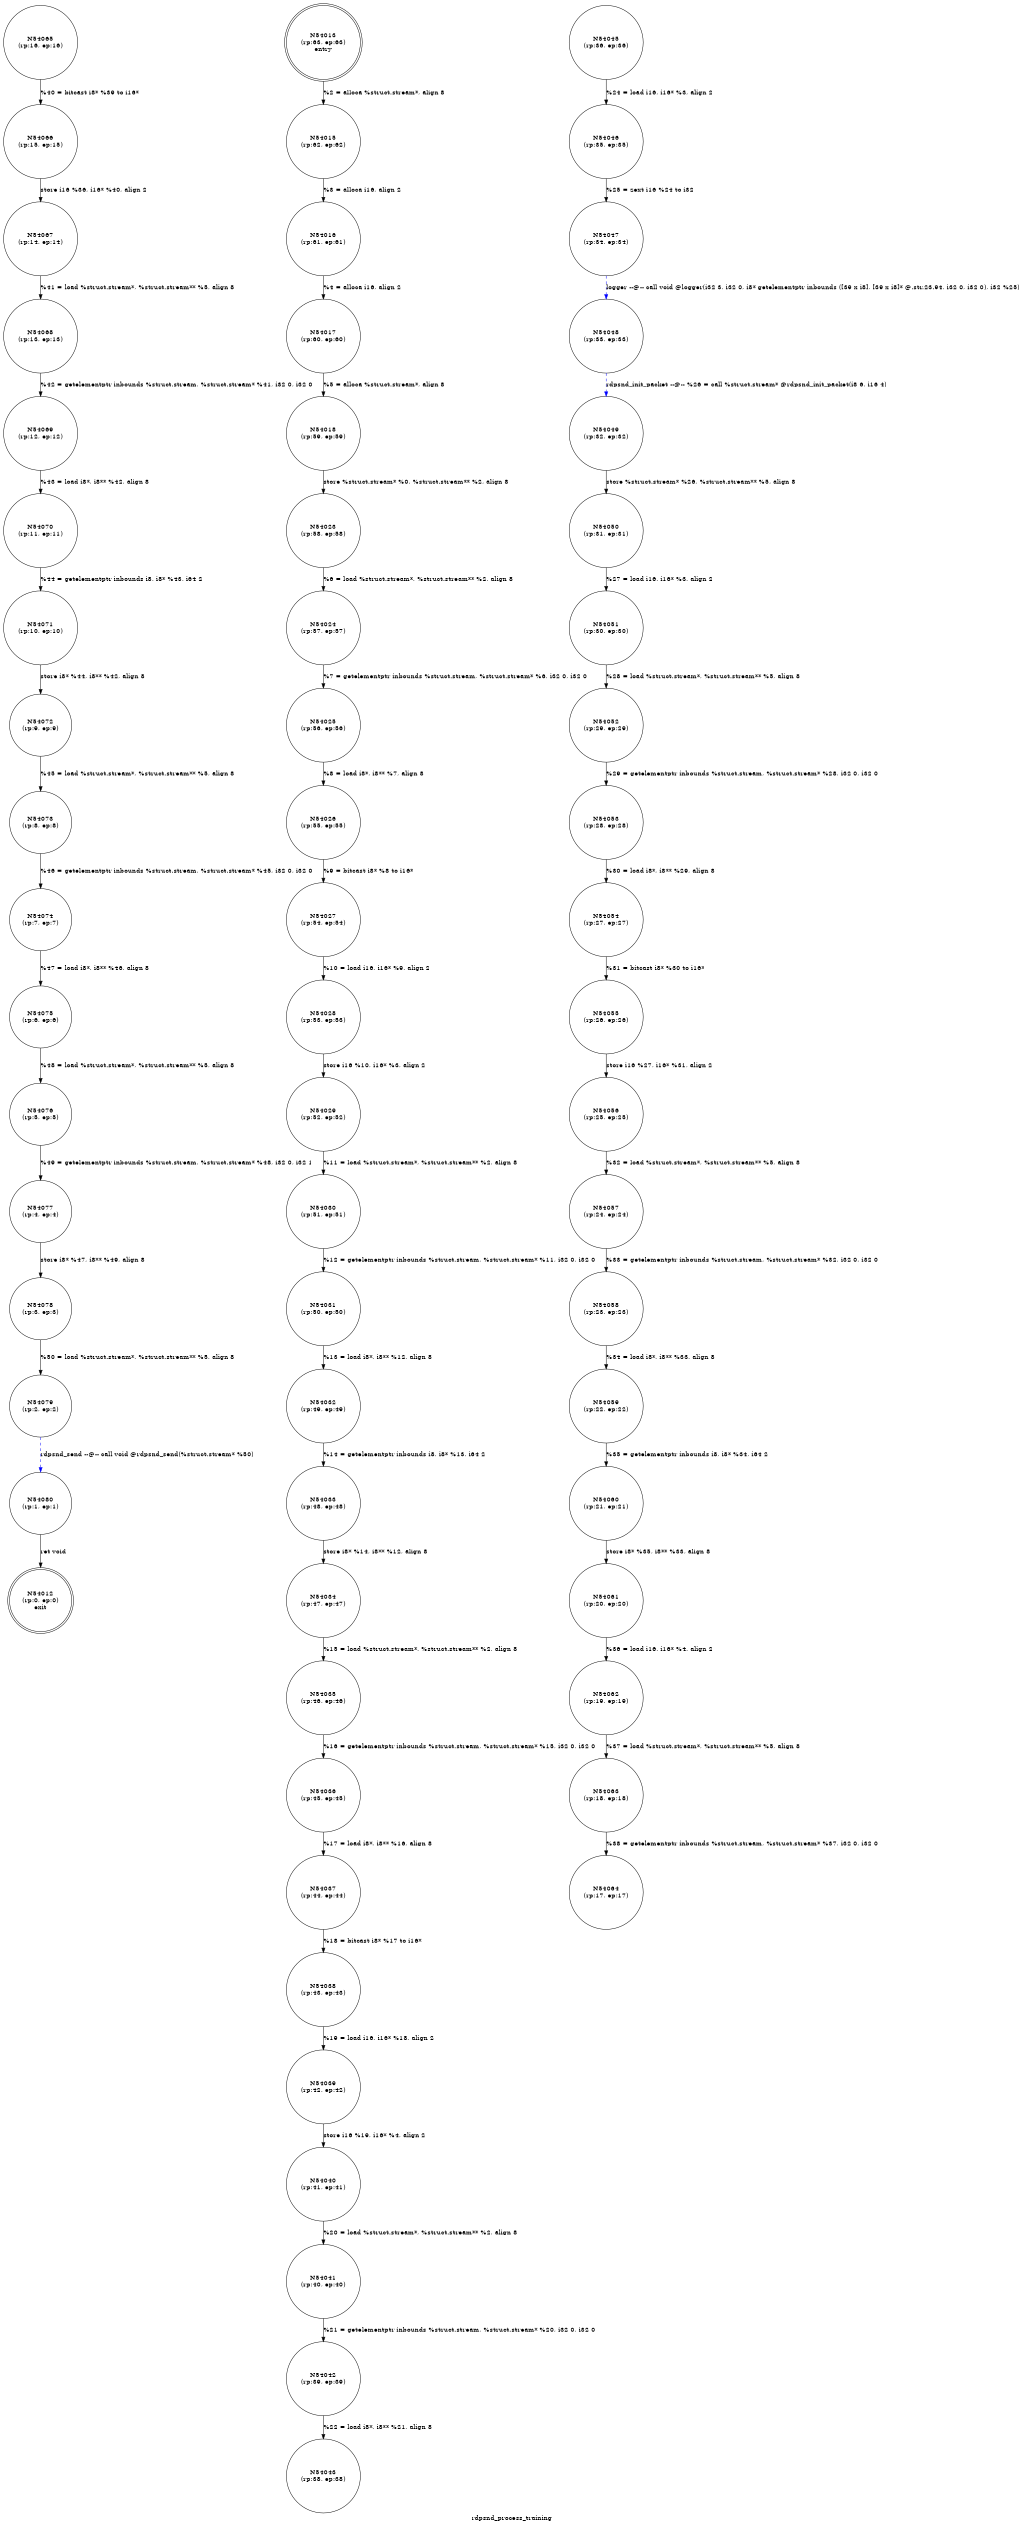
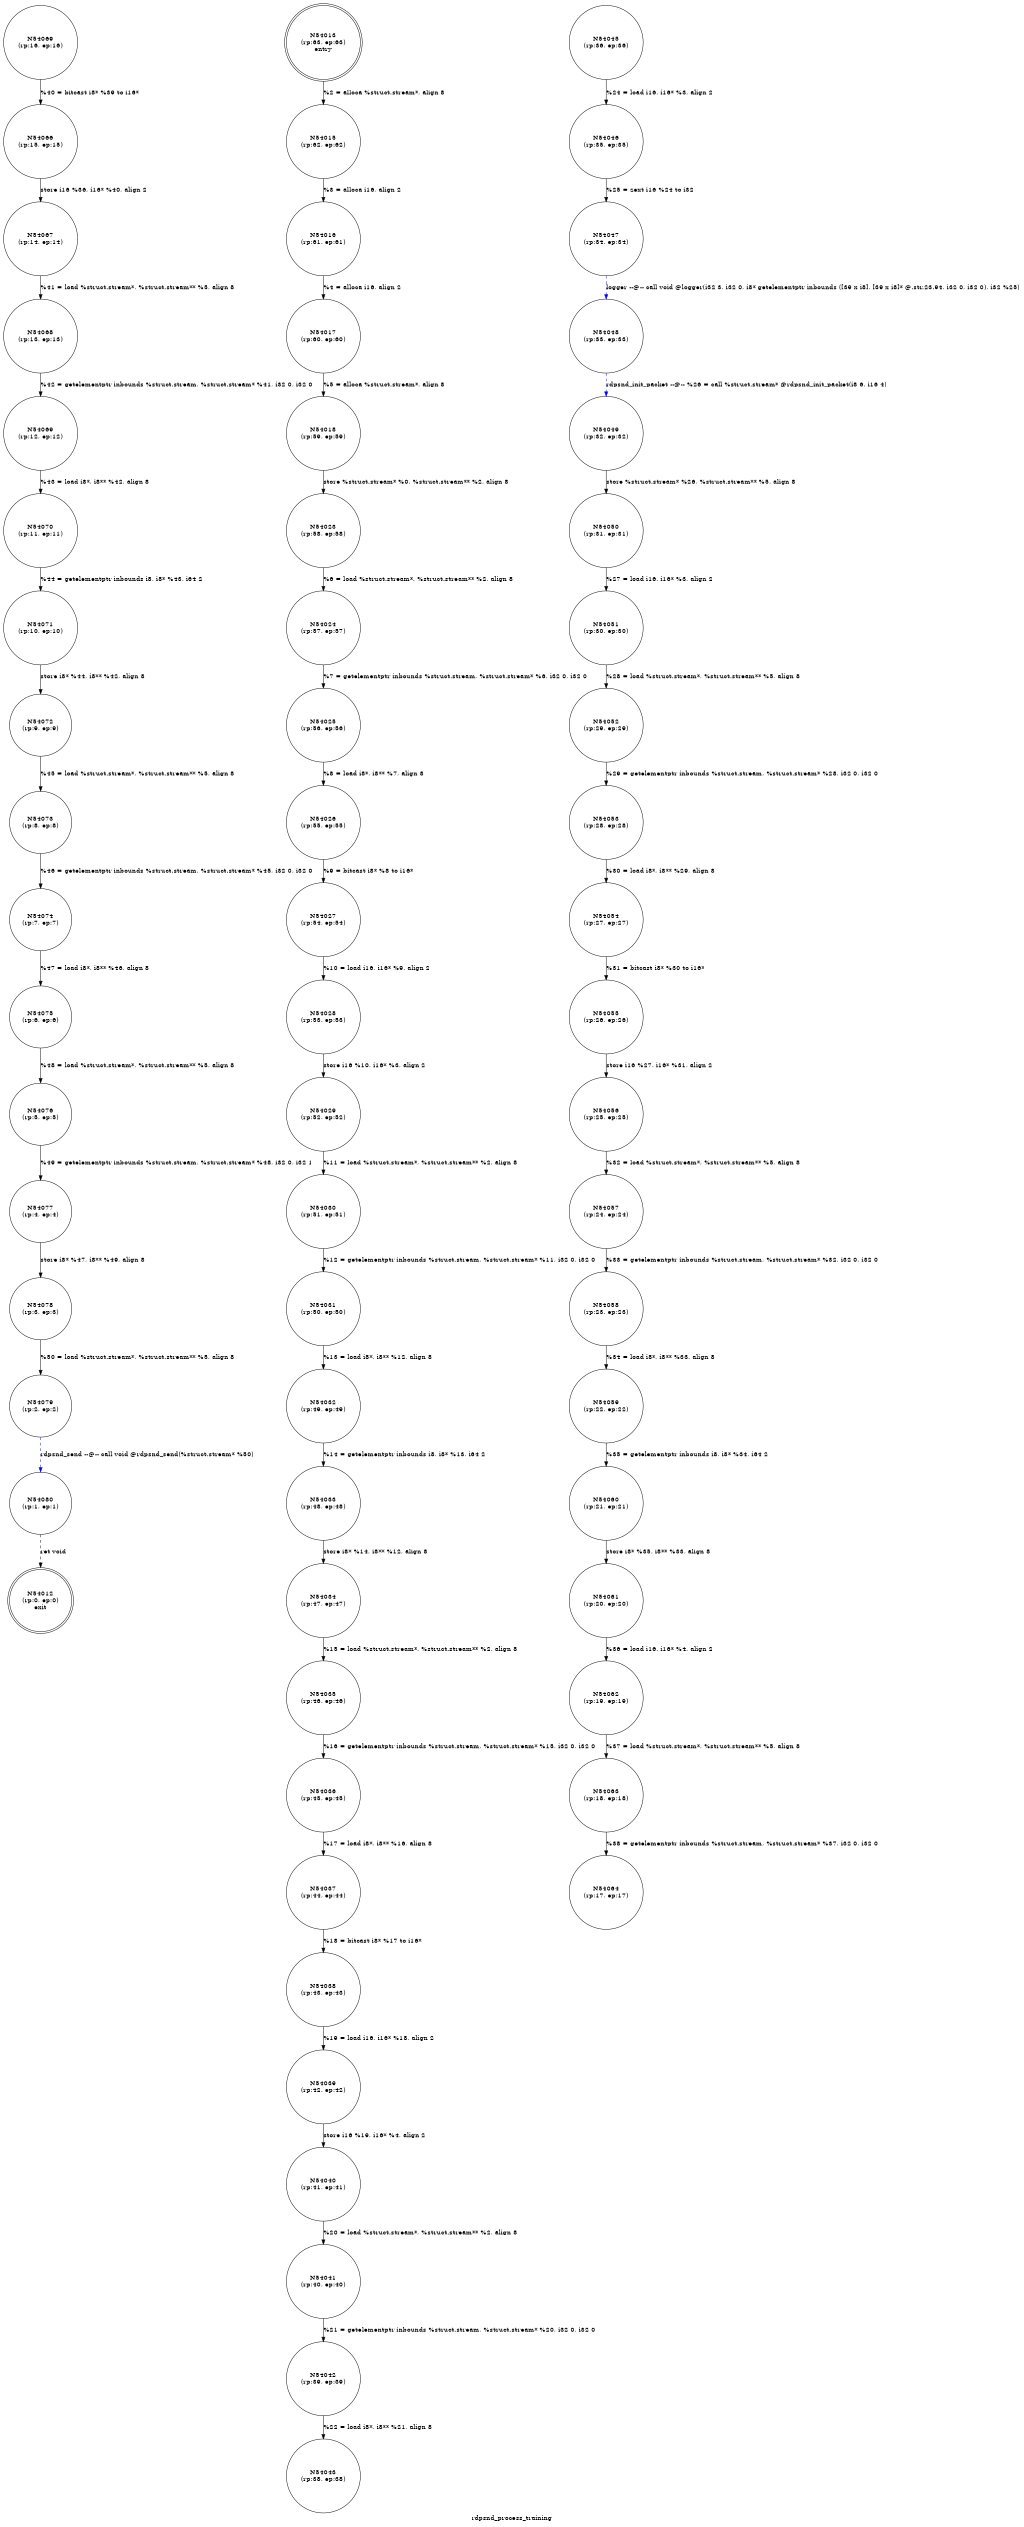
  digraph {
    label=rdpsnd_process_training
    node [shape=circle]
    n1 [label="N54012\n(rp:0, ep:0)\nexit" shape=doublecircle]
    n2 [label="N54013\n(rp:63, ep:63)\nentry" shape=doublecircle]
    n3 [label="N54015\n(rp:62, ep:62)"]
    n4 [label="N54016\n(rp:61, ep:61)"]
    n5 [label="N54017\n(rp:60, ep:60)"]
    n6 [label="N54018\n(rp:59, ep:59)"]
    n7 [label="N54023\n(rp:58, ep:58)"]
    n8 [label="N54024\n(rp:57, ep:57)"]
    n9 [label="N54025\n(rp:56, ep:56)"]
    n10 [label="N54026\n(rp:55, ep:55)"]
    n11 [label="N54027\n(rp:54, ep:54)"]
    n12 [label="N54028\n(rp:53, ep:53)"]
    n13 [label="N54029\n(rp:52, ep:52)"]
    n14 [label="N54030\n(rp:51, ep:51)"]
    n15 [label="N54031\n(rp:50, ep:50)"]
    n16 [label="N54032\n(rp:49, ep:49)"]
    n17 [label="N54033\n(rp:48, ep:48)"]
    n18 [label="N54034\n(rp:47, ep:47)"]
    n19 [label="N54035\n(rp:46, ep:46)"]
    n20 [label="N54036\n(rp:45, ep:45)"]
    n21 [label="N54037\n(rp:44, ep:44)"]
    n22 [label="N54038\n(rp:43, ep:43)"]
    n23 [label="N54039\n(rp:42, ep:42)"]
    n24 [label="N54040\n(rp:41, ep:41)"]
    n25 [label="N54041\n(rp:40, ep:40)"]
    n26 [label="N54042\n(rp:39, ep:39)"]
    n27 [label="N54043\n(rp:38, ep:38)"]
    n28 [label="N54045\n(rp:36, ep:36)"]
    n29 [label="N54046\n(rp:35, ep:35)"]
    n30 [label="N54047\n(rp:34, ep:34)"]
    n31 [label="N54048\n(rp:33, ep:33)"]
    n32 [label="N54049\n(rp:32, ep:32)"]
    n33 [label="N54050\n(rp:31, ep:31)"]
    n34 [label="N54051\n(rp:30, ep:30)"]
    n35 [label="N54052\n(rp:29, ep:29)"]
    n36 [label="N54053\n(rp:28, ep:28)"]
    n37 [label="N54054\n(rp:27, ep:27)"]
    n38 [label="N54055\n(rp:26, ep:26)"]
    n39 [label="N54056\n(rp:25, ep:25)"]
    n40 [label="N54057\n(rp:24, ep:24)"]
    n41 [label="N54058\n(rp:23, ep:23)"]
    n42 [label="N54059\n(rp:22, ep:22)"]
    n43 [label="N54060\n(rp:21, ep:21)"]
    n44 [label="N54061\n(rp:20, ep:20)"]
    n45 [label="N54062\n(rp:19, ep:19)"]
    n46 [label="N54063\n(rp:18, ep:18)"]
    n47 [label="N54064\n(rp:17, ep:17)"]
-   n48 [label="N54065\n(rp:16, ep:16)"]
+   n48 [label="N54069\n(rp:16, ep:16)"]
    n49 [label="N54066\n(rp:15, ep:15)"]
    n50 [label="N54067\n(rp:14, ep:14)"]
    n51 [label="N54068\n(rp:13, ep:13)"]
    n52 [label="N54069\n(rp:12, ep:12)"]
    n53 [label="N54070\n(rp:11, ep:11)"]
    n54 [label="N54071\n(rp:10, ep:10)"]
    n55 [label="N54072\n(rp:9, ep:9)"]
    n56 [label="N54073\n(rp:8, ep:8)"]
    n57 [label="N54074\n(rp:7, ep:7)"]
    n58 [label="N54075\n(rp:6, ep:6)"]
    n59 [label="N54076\n(rp:5, ep:5)"]
    n60 [label="N54077\n(rp:4, ep:4)"]
    n61 [label="N54078\n(rp:3, ep:3)"]
    n62 [label="N54079\n(rp:2, ep:2)"]
    n63 [label="N54080\n(rp:1, ep:1)"]
    n2 -> n3 [label="%2 = alloca %struct.stream*, align 8"]
    n3 -> n4 [label="%3 = alloca i16, align 2"]
    n4 -> n5 [label="%4 = alloca i16, align 2"]
    n5 -> n6 [label="%5 = alloca %struct.stream*, align 8"]
    n6 -> n7 [label="store %struct.stream* %0, %struct.stream** %2, align 8"]
    n7 -> n8 [label="%6 = load %struct.stream*, %struct.stream** %2, align 8"]
    n8 -> n9 [label="%7 = getelementptr inbounds %struct.stream, %struct.stream* %6, i32 0, i32 0"]
    n9 -> n10 [label="%8 = load i8*, i8** %7, align 8"]
    n10 -> n11 [label="%9 = bitcast i8* %8 to i16*"]
    n11 -> n12 [label="%10 = load i16, i16* %9, align 2"]
    n12 -> n13 [label="store i16 %10, i16* %3, align 2"]
    n13 -> n14 [label="%11 = load %struct.stream*, %struct.stream** %2, align 8"]
    n14 -> n15 [label="%12 = getelementptr inbounds %struct.stream, %struct.stream* %11, i32 0, i32 0"]
    n15 -> n16 [label="%13 = load i8*, i8** %12, align 8"]
    n16 -> n17 [label="%14 = getelementptr inbounds i8, i8* %13, i64 2"]
    n17 -> n18 [label="store i8* %14, i8** %12, align 8"]
    n18 -> n19 [label="%15 = load %struct.stream*, %struct.stream** %2, align 8"]
    n19 -> n20 [label="%16 = getelementptr inbounds %struct.stream, %struct.stream* %15, i32 0, i32 0"]
    n20 -> n21 [label="%17 = load i8*, i8** %16, align 8"]
    n21 -> n22 [label="%18 = bitcast i8* %17 to i16*"]
    n22 -> n23 [label="%19 = load i16, i16* %18, align 2"]
    n23 -> n24 [label="store i16 %19, i16* %4, align 2"]
    n24 -> n25 [label="%20 = load %struct.stream*, %struct.stream** %2, align 8"]
    n25 -> n26 [label="%21 = getelementptr inbounds %struct.stream, %struct.stream* %20, i32 0, i32 0"]
    n26 -> n27 [label="%22 = load i8*, i8** %21, align 8"]
    n28 -> n29 [label="%24 = load i16, i16* %3, align 2"]
    n29 -> n30 [label="%25 = zext i16 %24 to i32"]
    n30 -> n31 [color=blue label="logger --@-- call void @logger(i32 3, i32 0, i8* getelementptr inbounds ([39 x i8], [39 x i8]* @.str.23.94, i32 0, i32 0), i32 %25)" style=dashed]
    n31 -> n32 [color=blue label="rdpsnd_init_packet --@-- %26 = call %struct.stream* @rdpsnd_init_packet(i8 6, i16 4)" style=dashed]
    n32 -> n33 [label="store %struct.stream* %26, %struct.stream** %5, align 8"]
    n33 -> n34 [label="%27 = load i16, i16* %3, align 2"]
    n34 -> n35 [label="%28 = load %struct.stream*, %struct.stream** %5, align 8"]
    n35 -> n36 [label="%29 = getelementptr inbounds %struct.stream, %struct.stream* %28, i32 0, i32 0"]
    n36 -> n37 [label="%30 = load i8*, i8** %29, align 8"]
    n37 -> n38 [label="%31 = bitcast i8* %30 to i16*"]
    n38 -> n39 [label="store i16 %27, i16* %31, align 2"]
    n39 -> n40 [label="%32 = load %struct.stream*, %struct.stream** %5, align 8"]
    n40 -> n41 [label="%33 = getelementptr inbounds %struct.stream, %struct.stream* %32, i32 0, i32 0"]
    n41 -> n42 [label="%34 = load i8*, i8** %33, align 8"]
    n42 -> n43 [label="%35 = getelementptr inbounds i8, i8* %34, i64 2"]
    n43 -> n44 [label="store i8* %35, i8** %33, align 8"]
    n44 -> n45 [label="%36 = load i16, i16* %4, align 2"]
    n45 -> n46 [label="%37 = load %struct.stream*, %struct.stream** %5, align 8"]
    n46 -> n47 [label="%38 = getelementptr inbounds %struct.stream, %struct.stream* %37, i32 0, i32 0"]
    n48 -> n49 [label="%40 = bitcast i8* %39 to i16*"]
    n49 -> n50 [label="store i16 %36, i16* %40, align 2"]
    n50 -> n51 [label="%41 = load %struct.stream*, %struct.stream** %5, align 8"]
    n51 -> n52 [label="%42 = getelementptr inbounds %struct.stream, %struct.stream* %41, i32 0, i32 0"]
    n52 -> n53 [label="%43 = load i8*, i8** %42, align 8"]
    n53 -> n54 [label="%44 = getelementptr inbounds i8, i8* %43, i64 2"]
    n54 -> n55 [label="store i8* %44, i8** %42, align 8"]
    n55 -> n56 [label="%45 = load %struct.stream*, %struct.stream** %5, align 8"]
    n56 -> n57 [label="%46 = getelementptr inbounds %struct.stream, %struct.stream* %45, i32 0, i32 0"]
    n57 -> n58 [label="%47 = load i8*, i8** %46, align 8"]
    n58 -> n59 [label="%48 = load %struct.stream*, %struct.stream** %5, align 8"]
    n59 -> n60 [label="%49 = getelementptr inbounds %struct.stream, %struct.stream* %48, i32 0, i32 1"]
    n60 -> n61 [label="store i8* %47, i8** %49, align 8"]
    n61 -> n62 [label="%50 = load %struct.stream*, %struct.stream** %5, align 8"]
    n62 -> n63 [color=blue label="rdpsnd_send --@-- call void @rdpsnd_send(%struct.stream* %50)" style=dashed]
-   n63 -> n1 [label="ret void"]
+   n63 -> n1 [label="ret void" style=dashed]
  }
